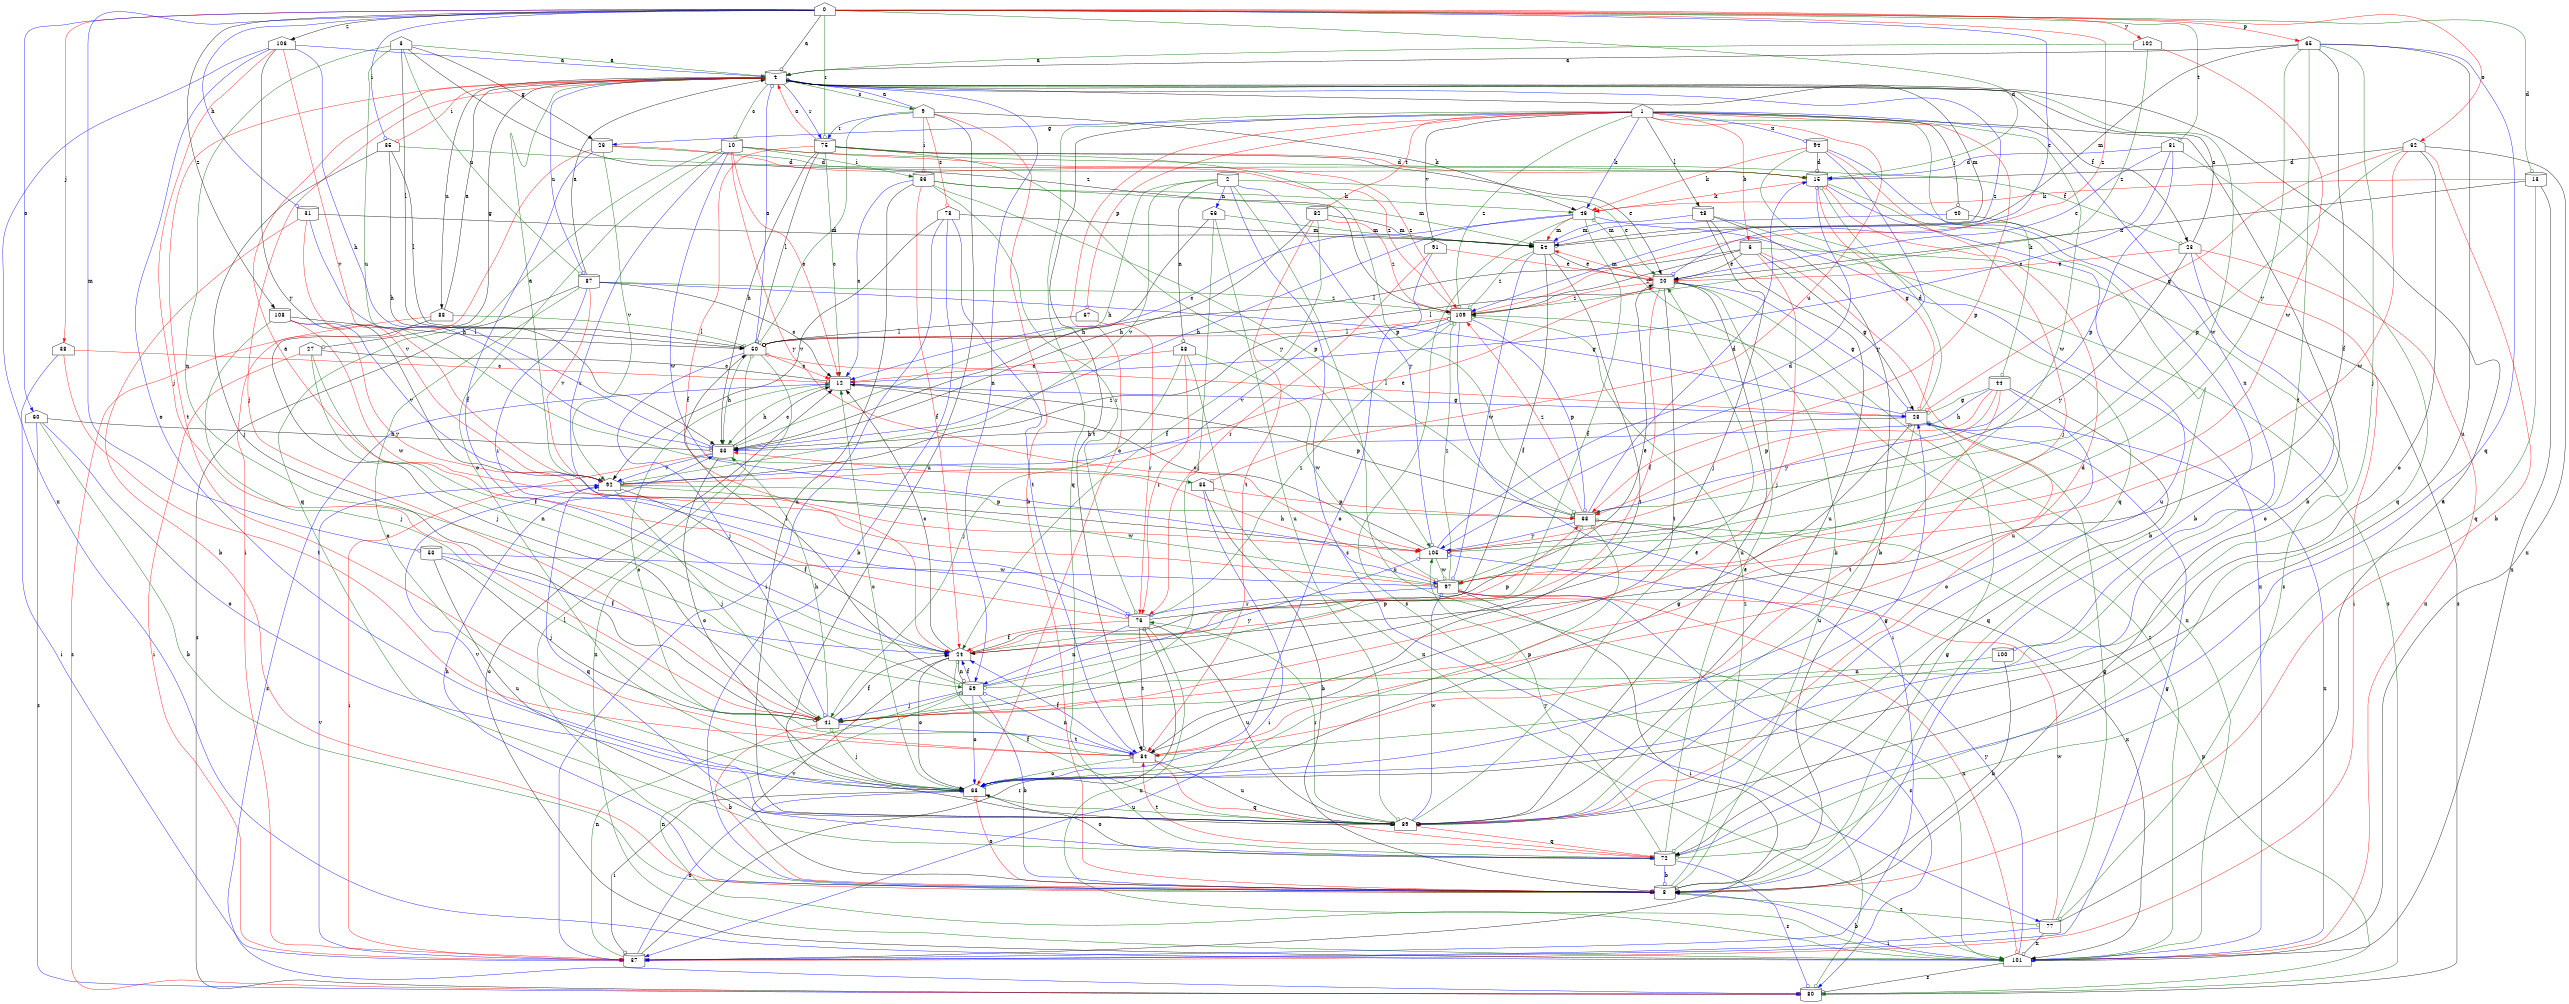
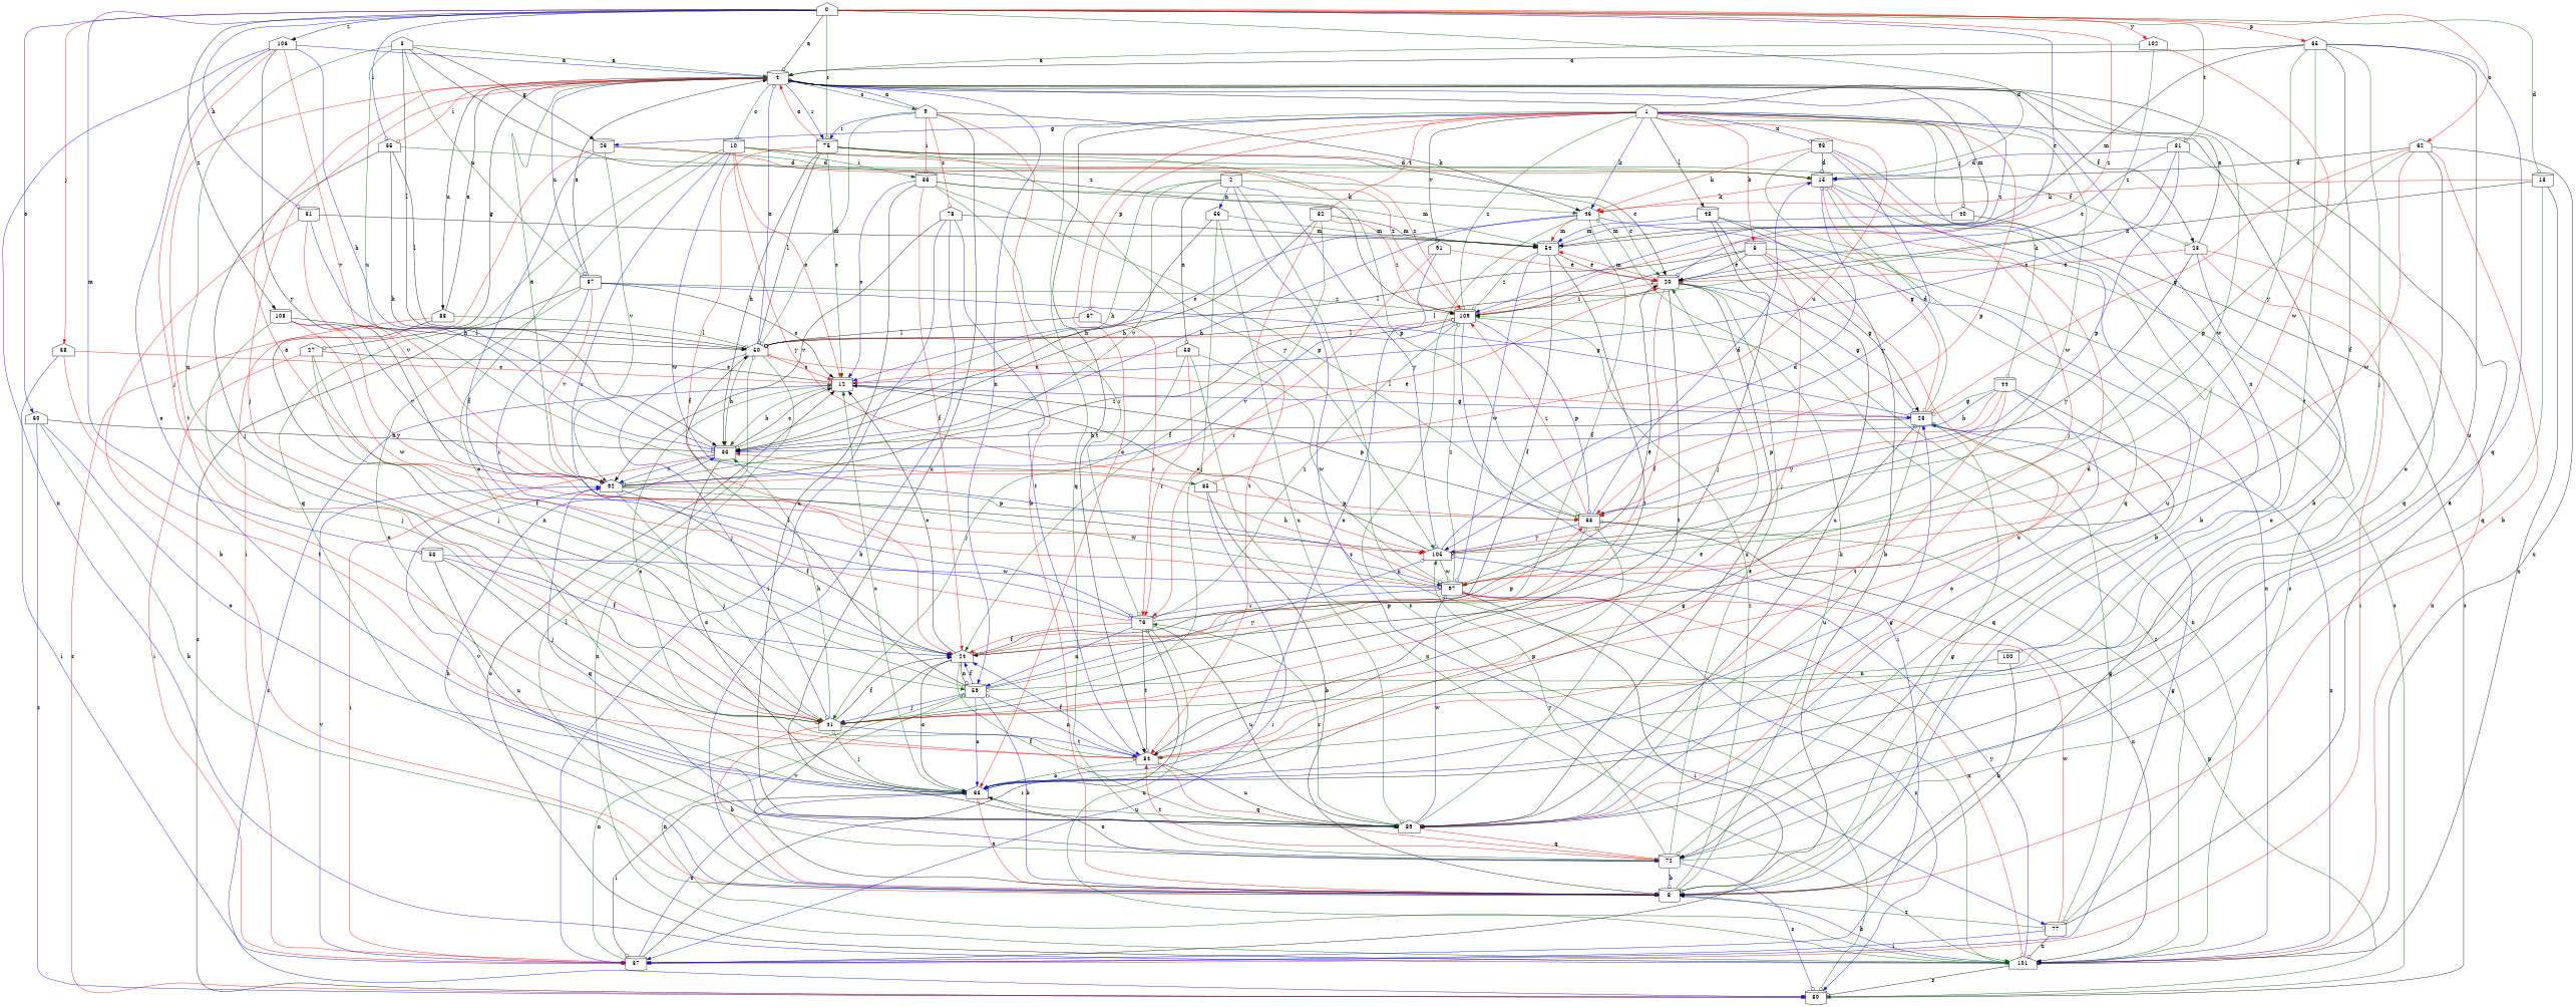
  strict digraph {
    node [shape=cylinder]
    edge [arrowhead=odot color=darkgreen]
    0 [shape=house]
    4
    13
    15
    20
    31
    35 [shape=house]
    38 [shape=house]
    53
    60 [shape=house]
    62 [shape=house]
    65 [shape=house]
    75
    81 [shape=house]
    102 [shape=house]
    106 [shape=house]
    108
    109
    84 [shape=house]
    97
    59
    87
    9 [shape=house]
    10
    23 [shape=house]
    27 [shape=house]
    41 [shape=house]
    54
    88 [shape=house]
    46 [shape=house]
    72
    101 [shape=house]
    8
    28
    89 [shape=house]
    50 [shape=house]
    24 [shape=house]
    33
    92 [shape=house]
    12
    37
    63 [shape=house]
    80
    68
    105 [shape=house]
    1 [shape=house]
    6
    26
    40 [shape=house]
    44
    48
    67 [shape=house]
    82
    85 [shape=house]
    91 [shape=house]
-   98 [label=94]
+   98
    100
    77
    76
    2
    56 [shape=house]
    58 [shape=house]
    3 [shape=house]
    36
    78 [shape=house]
    0 -> 4 [color=black label=a]
    0 -> 13 [label=d]
    0 -> 15 [arrowhead=normal label=d]
    0 -> 20 [color=blue label=e]
    0 -> 31 [color=blue label=h]
    0 -> 35 [color=blue label=i]
    0 -> 38 [arrowhead=normal color=red label=j]
    0 -> 53 [color=blue label=m]
    0 -> 60 [arrowhead=normal color=blue label=o]
    0 -> 62 [arrowhead=normal color=red label=o]
    0 -> 65 [arrowhead=normal color=red label=p]
    0 -> 75 [label=r]
    0 -> 81 [label=t]
    0 -> 102 [arrowhead=normal color=red label=y]
    0 -> 106 [arrowhead=normal color=black label=z]
    0 -> 108 [arrowhead=normal color=black label=z]
    0 -> 109 [color=red label=z]
    4 -> 35 [color=red label=i]
    4 -> 75 [arrowhead=normal color=blue label=r]
    4 -> 109 [arrowhead=normal color=blue label=z]
    4 -> 84 [color=red label=t]
    4 -> 97 [label=w]
    4 -> 59 [arrowhead=normal color=blue label=n]
    4 -> 87 [color=blue label=u]
    4 -> 9 [arrowhead=normal label=c]
    4 -> 10 [label=c]
    4 -> 23 [arrowhead=normal color=black label=f]
    4 -> 27 [color=black label=g]
    4 -> 41 [arrowhead=normal color=red label=j]
    4 -> 54 [arrowhead=normal color=black label=m]
    4 -> 88 [arrowhead=normal color=black label=u]
    13 -> 20 [color=black label=x]
    13 -> 46 [arrowhead=normal color=red label=k]
    13 -> 72 [label=q]
    13 -> 101 [color=black label=x]
    15 -> 46 [arrowhead=normal color=red label=k]
    15 -> 8 [arrowhead=normal label=b]
    15 -> 28 [color=red label=g]
    15 -> 89 [color=blue label=u]
    20 -> 109 [color=red label=z]
    20 -> 84 [arrowhead=normal color=black label=t]
    20 -> 54 [arrowhead=normal color=red label=m]
    20 -> 101 [label=x]
    20 -> 28 [color=blue label=g]
    20 -> 89 [color=black label=u]
    20 -> 50 [color=black label=l]
    20 -> 24 [arrowhead=normal color=red label=f]
    31 -> 54 [color=black label=m]
    31 -> 8 [arrowhead=normal color=red label=b]
    31 -> 33 [color=blue label=h]
    31 -> 92 [arrowhead=normal color=red label=v]
    35 -> 15 [label=d]
    35 -> 41 [color=black label=j]
    35 -> 50 [color=black label=l]
    35 -> 33 [arrowhead=normal color=black label=h]
    38 -> 84 [color=red label=t]
    38 -> 12 [color=red label=c]
    38 -> 37 [arrowhead=normal color=blue label=i]
    53 -> 97 [color=blue label=w]
    53 -> 41 [color=black label=j]
    53 -> 89 [color=black label=u]
    53 -> 24 [arrowhead=normal color=blue label=f]
    60 -> 8 [arrowhead=normal label=b]
    60 -> 33 [color=black label=h]
    60 -> 63 [arrowhead=normal color=blue label=o]
    60 -> 80 [color=blue label=s]
    62 -> 15 [color=black label=d]
    62 -> 97 [arrowhead=normal color=red label=w]
    62 -> 101 [color=black label=x]
    62 -> 8 [color=red label=b]
    62 -> 28 [color=red label=g]
    62 -> 63 [arrowhead=normal color=black label=o]
    62 -> 68 [arrowhead=normal label=p]
    65 -> 4 [arrowhead=normal color=black label=a]
    65 -> 84 [arrowhead=normal label=t]
    65 -> 41 [arrowhead=normal label=j]
    65 -> 54 [color=black label=m]
    65 -> 72 [arrowhead=normal color=blue label=q]
    65 -> 89 [arrowhead=normal color=black label=u]
    65 -> 24 [arrowhead=normal color=black label=f]
    65 -> 105 [label=y]
    75 -> 4 [arrowhead=normal color=red label=a]
    75 -> 15 [arrowhead=normal color=red label=d]
    75 -> 20 [arrowhead=normal color=black label=e]
    75 -> 50 [color=black label=l]
    75 -> 24 [arrowhead=normal color=red label=f]
    75 -> 33 [arrowhead=normal color=black label=h]
    75 -> 12 [arrowhead=normal label=c]
    75 -> 68 [label=p]
    75 -> 105 [arrowhead=normal label=y]
    81 -> 15 [arrowhead=normal color=blue label=d]
    81 -> 20 [arrowhead=normal color=blue label=e]
    81 -> 72 [label=q]
    81 -> 12 [arrowhead=normal color=blue label=c]
    81 -> 68 [color=blue label=p]
    102 -> 4 [arrowhead=normal label=a]
    102 -> 109 [label=z]
    102 -> 97 [arrowhead=normal color=red label=w]
    106 -> 4 [color=blue label=a]
    106 -> 41 [color=red label=j]
    106 -> 101 [color=blue label=x]
    106 -> 33 [color=blue label=h]
    106 -> 92 [color=red label=v]
    106 -> 63 [arrowhead=normal color=blue label=o]
    106 -> 105 [arrowhead=normal color=black label=y]
    108 -> 97 [color=red label=w]
    108 -> 41 [label=j]
    108 -> 50 [arrowhead=normal color=black label=l]
    108 -> 92 [arrowhead=normal color=blue label=v]
    108 -> 105 [arrowhead=normal color=red label=y]
    109 -> 50 [color=red label=l]
    109 -> 92 [color=blue label=v]
    109 -> 37 [color=blue label=i]
    109 -> 68 [color=blue label=p]
    84 -> 15 [color=red label=d]
    84 -> 59 [color=blue label=n]
    84 -> 72 [arrowhead=normal color=red label=q]
    84 -> 89 [color=black label=u]
    84 -> 24 [arrowhead=normal color=blue label=f]
    84 -> 12 [arrowhead=normal label=c]
    84 -> 63 [label=o]
    97 -> 109 [label=z]
    97 -> 101 [color=red label=x]
    97 -> 33 [arrowhead=normal color=red label=h]
    97 -> 37 [arrowhead=normal color=black label=i]
    97 -> 80 [arrowhead=normal color=blue label=s]
    97 -> 76 [color=blue label=r]
    59 -> 41 [arrowhead=normal color=blue label=j]
    59 -> 8 [arrowhead=normal color=blue label=b]
    59 -> 50 [arrowhead=normal color=black label=l]
    59 -> 24 [arrowhead=normal color=blue label=f]
    59 -> 63 [arrowhead=normal color=blue label=o]
    59 -> 68 [label=p]
    59 -> 105 [color=blue label=y]
    87 -> 4 [arrowhead=normal color=black label=a]
-   87 -> 109 [label=z]
+   87 -> 109 [arrowhead=normal label=z]
    87 -> 28 [color=blue label=g]
    87 -> 92 [color=red label=v]
    87 -> 12 [arrowhead=normal color=black label=c]
    87 -> 63 [label=o]
    87 -> 80 [color=black label=s]
    87 -> 76 [color=blue label=r]
    9 -> 4 [color=blue label=a]
    9 -> 75 [arrowhead=normal color=blue label=r]
    9 -> 46 [arrowhead=normal color=black label=k]
    9 -> 8 [color=red label=b]
    9 -> 89 [arrowhead=normal color=black label=u]
    9 -> 50 [label=l]
    9 -> 36 [color=red label=i]
    9 -> 78 [color=red label=s]
    10 -> 109 [arrowhead=normal color=red label=z]
    10 -> 97 [arrowhead=normal color=blue label=w]
    10 -> 23 [label=f]
    10 -> 72 [label=q]
    10 -> 12 [arrowhead=normal color=red label=c]
    10 -> 63 [label=o]
    10 -> 105 [arrowhead=normal color=red label=y]
    10 -> 76 [color=blue label=r]
    10 -> 36 [arrowhead=normal label=i]
    23 -> 4 [color=black label=a]
    23 -> 20 [arrowhead=normal color=red label=e]
    23 -> 101 [color=red label=x]
    23 -> 37 [color=red label=i]
    23 -> 63 [arrowhead=normal color=blue label=o]
    23 -> 105 [color=black label=y]
    27 -> 59 [label=n]
    27 -> 24 [arrowhead=normal label=f]
    27 -> 12 [color=black label=c]
    27 -> 37 [color=red label=i]
    41 -> 84 [arrowhead=normal color=blue label=t]
    41 -> 8 [arrowhead=normal color=red label=b]
    41 -> 24 [arrowhead=normal color=black label=f]
    41 -> 33 [arrowhead=normal label=h]
    54 -> 20 [arrowhead=normal color=black label=e]
    54 -> 109 [label=z]
    54 -> 84 [color=black label=t]
    54 -> 97 [color=blue label=w]
    54 -> 24 [color=black label=f]
    88 -> 4 [color=black label=a]
    88 -> 41 [color=black label=j]
    88 -> 50 [label=l]
    88 -> 80 [arrowhead=normal color=red label=s]
    46 -> 54 [arrowhead=normal color=red label=m]
    46 -> 101 [color=blue label=x]
    46 -> 24 [label=f]
    46 -> 33 [arrowhead=normal color=blue label=h]
    46 -> 12 [arrowhead=normal color=blue label=c]
    46 -> 80 [label=s]
    72 -> 20 [label=e]
    72 -> 84 [arrowhead=normal color=red label=t]
    72 -> 8 [color=blue label=b]
    72 -> 63 [arrowhead=normal color=black label=o]
    72 -> 80 [color=blue label=s]
    72 -> 105 [arrowhead=normal label=y]
    101 -> 109 [arrowhead=normal label=z]
    101 -> 59 [label=n]
    101 -> 8 [arrowhead=normal color=blue label=b]
    101 -> 12 [arrowhead=normal color=black label=c]
    101 -> 80 [color=black label=s]
    101 -> 105 [color=blue label=y]
    8 -> 109 [label=z]
    8 -> 46 [label=k]
    8 -> 28 [arrowhead=normal label=g]
    8 -> 50 [label=l]
    8 -> 33 [arrowhead=normal color=blue label=h]
    8 -> 63 [color=red label=o]
    8 -> 77 [label=s]
    28 -> 15 [label=d]
    28 -> 101 [arrowhead=normal color=blue label=x]
    28 -> 89 [label=u]
    28 -> 50 [color=red label=l]
    28 -> 33 [arrowhead=normal color=black label=h]
    89 -> 20 [arrowhead=normal label=e]
    89 -> 97 [color=blue label=w]
    89 -> 72 [color=red label=q]
    89 -> 28 [arrowhead=normal color=blue label=g]
    89 -> 24 [label=f]
    89 -> 92 [arrowhead=normal color=blue label=v]
    89 -> 76 [arrowhead=normal label=r]
    50 -> 4 [color=blue label=a]
    50 -> 41 [color=blue label=j]
    50 -> 101 [label=x]
    50 -> 33 [arrowhead=normal label=h]
    50 -> 12 [arrowhead=normal color=red label=c]
    24 -> 59 [color=black label=n]
    24 -> 8 [color=black label=v]
    24 -> 12 [arrowhead=normal color=black label=c]
    24 -> 63 [arrowhead=normal color=black label=o]
    24 -> 68 [arrowhead=normal color=red label=p]
    33 -> 92 [arrowhead=normal color=blue label=v]
    33 -> 12 [arrowhead=normal color=black label=c]
    33 -> 37 [arrowhead=normal color=red label=i]
    33 -> 63 [color=black label=o]
    92 -> 4 [label=a]
    92 -> 20 [arrowhead=normal color=red label=e]
    92 -> 109 [color=black label=z]
    92 -> 97 [label=w]
    92 -> 41 [arrowhead=normal label=j]
    92 -> 72 [arrowhead=normal color=blue label=q]
    92 -> 24 [arrowhead=normal color=black label=f]
    92 -> 68 [arrowhead=normal label=p]
    12 -> 28 [arrowhead=normal color=blue label=g]
    12 -> 33 [arrowhead=normal label=h]
    12 -> 80 [arrowhead=normal color=blue label=s]
    12 -> 68 [color=black label=p]
    37 -> 59 [label=n]
    37 -> 28 [color=blue label=g]
    37 -> 92 [arrowhead=normal color=blue label=v]
    37 -> 63 [color=blue label=o]
    37 -> 76 [color=black label=r]
    63 -> 41 [label=j]
    63 -> 28 [color=black label=g]
    63 -> 89 [arrowhead=normal label=u]
    63 -> 12 [arrowhead=normal label=c]
    63 -> 37 [color=black label=i]
    63 -> 68 [label=p]
    80 -> 68 [label=p]
    68 -> 15 [arrowhead=normal color=blue label=d]
    68 -> 109 [arrowhead=normal color=red label=z]
    68 -> 101 [arrowhead=normal color=black label=x]
    68 -> 105 [arrowhead=normal color=blue label=y]
    105 -> 15 [color=blue label=d]
    105 -> 97 [label=w]
    105 -> 12 [arrowhead=normal color=black label=c]
    1 -> 109 [label=z]
    1 -> 84 [arrowhead=normal color=black label=t]
    1 -> 97 [label=w]
    1 -> 46 [arrowhead=normal color=blue label=k]
    1 -> 72 [label=q]
    1 -> 8 [arrowhead=normal color=black label=b]
    1 -> 63 [arrowhead=normal color=red label=o]
    1 -> 68 [arrowhead=normal color=red label=p]
    1 -> 6 [arrowhead=normal color=red label=b]
    1 -> 26 [arrowhead=normal color=blue label=g]
    1 -> 40 [color=black label=j]
    1 -> 44 [label=k]
    1 -> 48 [arrowhead=normal color=black label=l]
    1 -> 67 [color=red label=p]
    1 -> 82 [color=red label=t]
    1 -> 85 [color=red label=u]
    1 -> 91 [color=black label=v]
    1 -> 98 [color=blue label=x]
    1 -> 100 [color=blue label=x]
    6 -> 20 [arrowhead=normal color=black label=e]
    6 -> 109 [arrowhead=normal color=black label=z]
    6 -> 41 [color=red label=j]
    6 -> 28 [arrowhead=normal color=black label=g]
    6 -> 89 [color=red label=u]
    6 -> 50 [color=black label=l]
    6 -> 77 [label=s]
    26 -> 15 [arrowhead=normal label=d]
    26 -> 109 [color=red label=z]
    26 -> 24 [arrowhead=normal color=blue label=f]
    26 -> 92 [arrowhead=normal label=v]
    26 -> 37 [arrowhead=normal color=red label=i]
    40 -> 54 [color=blue label=m]
    40 -> 80 [color=black label=s]
    44 -> 84 [color=red label=t]
    44 -> 72 [arrowhead=normal color=black label=q]
    44 -> 28 [label=g]
    44 -> 33 [arrowhead=normal color=blue label=h]
    44 -> 63 [arrowhead=normal color=blue label=o]
    44 -> 68 [arrowhead=normal color=red label=p]
    44 -> 105 [color=red label=y]
    48 -> 41 [color=black label=j]
    48 -> 54 [arrowhead=normal color=blue label=m]
    48 -> 8 [color=black label=b]
    48 -> 89 [color=black label=u]
    48 -> 80 [arrowhead=normal label=s]
    67 -> 50 [color=black label=l]
    67 -> 76 [arrowhead=normal color=red label=r]
    82 -> 109 [color=red label=z]
    82 -> 84 [arrowhead=normal color=red label=t]
    82 -> 54 [arrowhead=normal color=black label=m]
    82 -> 24 [arrowhead=normal label=f]
    82 -> 33 [color=black label=h]
    85 -> 8 [color=black label=b]
    85 -> 37 [arrowhead=normal color=blue label=i]
    85 -> 68 [arrowhead=normal color=red label=p]
    91 -> 20 [arrowhead=normal color=red label=e]
    91 -> 63 [arrowhead=normal color=blue label=o]
    91 -> 76 [arrowhead=normal color=red label=r]
    98 -> 15 [color=black label=d]
    98 -> 41 [color=red label=j]
    98 -> 46 [arrowhead=normal color=red label=k]
    98 -> 72 [label=q]
    98 -> 8 [arrowhead=normal color=blue label=b]
    98 -> 105 [arrowhead=normal color=blue label=y]
    100 -> 59 [label=n]
    100 -> 8 [arrowhead=normal color=black label=b]
    77 -> 4 [color=black label=a]
    77 -> 97 [color=red label=w]
    77 -> 101 [color=black label=x]
    77 -> 28 [label=g]
    77 -> 37 [arrowhead=normal color=blue label=i]
    76 -> 4 [color=red label=a]
    76 -> 20 [arrowhead=normal color=black label=e]
    76 -> 109 [label=z]
    76 -> 84 [color=black label=t]
    76 -> 59 [arrowhead=normal color=blue label=n]
    76 -> 101 [arrowhead=normal label=x]
    76 -> 89 [color=black label=u]
    76 -> 24 [arrowhead=normal color=red label=f]
    2 -> 20 [arrowhead=normal label=e]
    2 -> 101 [arrowhead=normal label=x]
    2 -> 33 [label=h]
    2 -> 92 [label=v]
    2 -> 105 [color=blue label=y]
    2 -> 77 [arrowhead=normal color=blue label=s]
    2 -> 56 [arrowhead=normal color=blue label=n]
    2 -> 58 [color=black label=n]
    56 -> 41 [arrowhead=normal label=j]
    56 -> 54 [label=m]
    56 -> 89 [label=u]
    56 -> 33 [arrowhead=normal color=black label=h]
    58 -> 97 [label=w]
    58 -> 41 [arrowhead=normal label=j]
    58 -> 101 [arrowhead=normal label=x]
    58 -> 12 [arrowhead=normal color=red label=c]
    58 -> 76 [arrowhead=normal color=red label=r]
    3 -> 4 [arrowhead=normal label=a]
    3 -> 109 [arrowhead=normal color=black label=z]
    3 -> 59 [arrowhead=normal label=n]
    3 -> 87 [label=u]
    3 -> 50 [arrowhead=normal color=black label=l]
    3 -> 26 [arrowhead=normal color=black label=g]
    3 -> 85 [arrowhead=normal label=u]
    36 -> 54 [arrowhead=normal label=m]
    36 -> 46 [arrowhead=normal label=k]
    36 -> 89 [color=black label=u]
    36 -> 24 [arrowhead=normal color=red label=f]
    36 -> 12 [arrowhead=normal color=blue label=c]
    36 -> 68 [label=p]
    36 -> 76 [label=r]
    78 -> 84 [arrowhead=normal color=blue label=t]
    78 -> 54 [arrowhead=normal color=black label=m]
    78 -> 8 [color=blue label=b]
    78 -> 92 [arrowhead=normal color=black label=v]
    78 -> 37 [color=blue label=i]
  }
